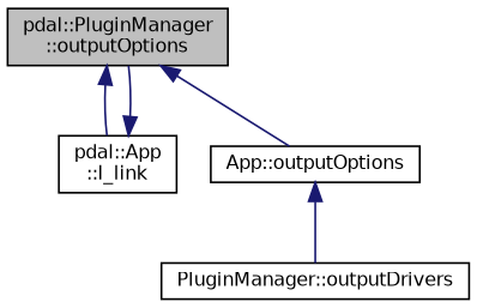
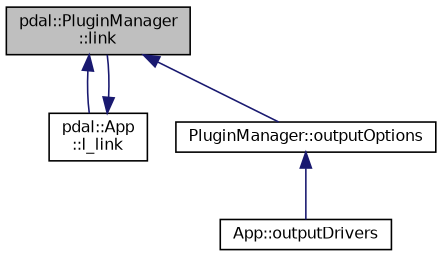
  digraph {
    rankdir=TB
    node [color=black fillcolor=white fontname=Helvetica fontsize=10 shape=record style=filled]
    edge [color=midnightblue dir=back fontname=Helvetica fontsize=10 labelfontname=Helvetica labelfontsize=10 style=solid]
-   n1 [fillcolor=grey75 fontcolor=black height=0.2 label="pdal::PluginManager\l::outputOptions" width=0.4]
+   n1 [fillcolor=grey75 fontcolor=black height=0.2 label="pdal::PluginManager\l::link" width=0.4]
    n2 [height=0.2 label="pdal::App\l::l_link" width=0.4]
-   n3 [height=0.2 label="App::outputOptions" width=0.4]
-   n4 [height=0.2 label="PluginManager::outputDrivers" width=0.4]
+   n3 [height=0.2 label="PluginManager::outputOptions" width=0.4]
+   n4 [height=0.2 label="App::outputDrivers" width=0.4]
    n1 -> n2
    n1 -> n3
    n2 -> n1
    n3 -> n4
  }
